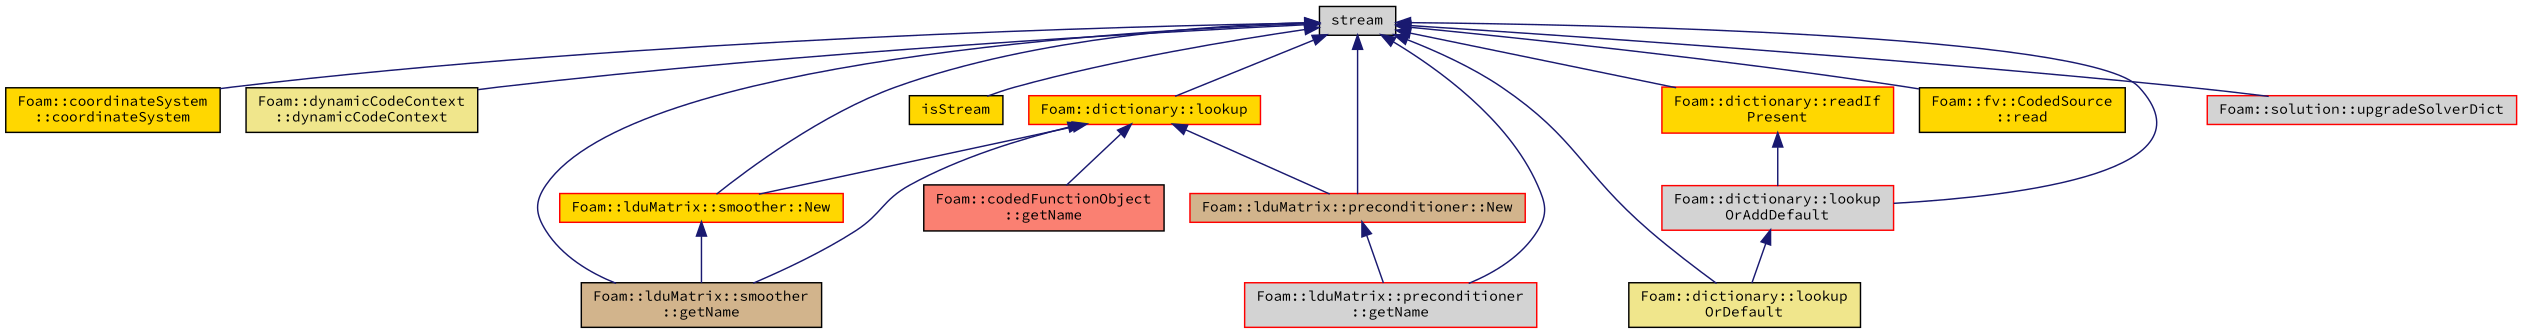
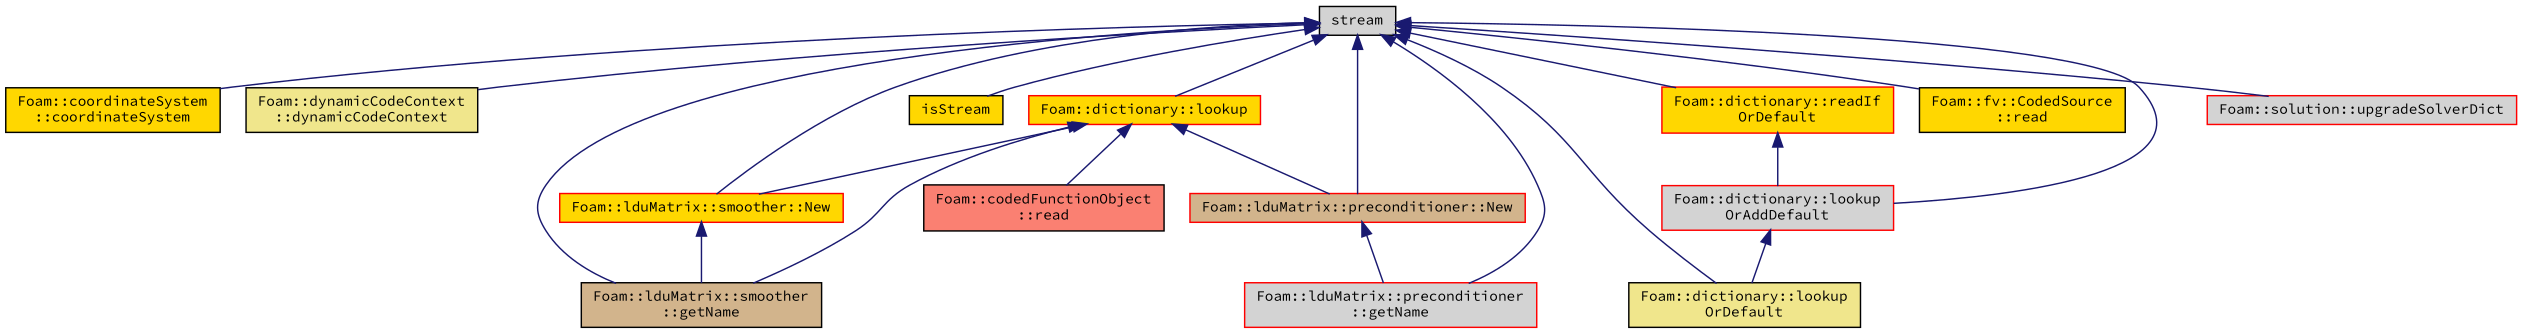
  digraph {
    fontname="Source Code Pro"
    rankdir=TB
    node [color=black fillcolor=gold fontname="Source Code Pro" fontsize=10 shape=record style=filled]
    edge [color=midnightblue dir=back fontname="Source Code Pro" fontsize=10 labelfontname=Helvetica labelfontsize=10 style=solid]
    n1 [fillcolor=lightgrey fontcolor=black height=0.2 label=stream width=0.4]
    n2 [height=0.2 label="Foam::coordinateSystem\l::coordinateSystem" width=0.4]
    n3 [fillcolor=khaki height=0.2 label="Foam::dynamicCodeContext\l::dynamicCodeContext" width=0.4]
    n4 [fillcolor=tan height=0.2 label="Foam::lduMatrix::smoother\l::getName" width=0.4]
    n5 [color=red fillcolor=lightgrey height=0.2 label="Foam::lduMatrix::preconditioner\l::getName" width=0.4]
    n6 [height=0.2 label=isStream width=0.4]
    n7 [color=red height=0.2 label="Foam::dictionary::lookup" width=0.4]
    n8 [color=red height=0.2 label="Foam::lduMatrix::smoother::New" width=0.4]
    n9 [color=red fillcolor=tan height=0.2 label="Foam::lduMatrix::preconditioner::New" width=0.4]
    n10 [color=red fillcolor=lightgrey height=0.2 label="Foam::dictionary::lookup\lOrAddDefault" width=0.4]
    n11 [fillcolor=khaki height=0.2 label="Foam::dictionary::lookup\lOrDefault" width=0.4]
    n12 [height=0.2 label="Foam::fv::CodedSource\l::read" width=0.4]
-   n13 [color=red height=0.2 label="Foam::dictionary::readIf\lPresent" width=0.4]
+   n13 [color=red height=0.2 label="Foam::dictionary::readIf\lOrDefault" width=0.4]
    n14 [color=red fillcolor=lightgrey height=0.2 label="Foam::solution::upgradeSolverDict" width=0.4]
-   n15 [fillcolor=salmon height=0.2 label="Foam::codedFunctionObject\l::getName" width=0.4]
+   n15 [fillcolor=salmon height=0.2 label="Foam::codedFunctionObject\l::read" width=0.4]
    n1 -> n2
    n1 -> n3
    n1 -> n4
    n1 -> n5
    n1 -> n6
    n1 -> n7
    n1 -> n8
    n1 -> n9
    n1 -> n10
    n1 -> n11
    n1 -> n12
    n1 -> n13
    n1 -> n14
    n7 -> n4
    n7 -> n8
    n7 -> n9
    n7 -> n15
    n8 -> n4
    n9 -> n5
    n10 -> n11
    n13 -> n10
  }
